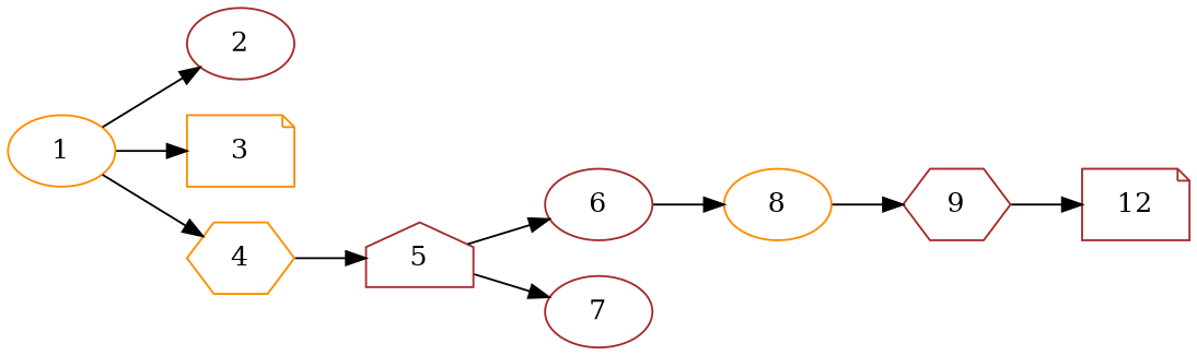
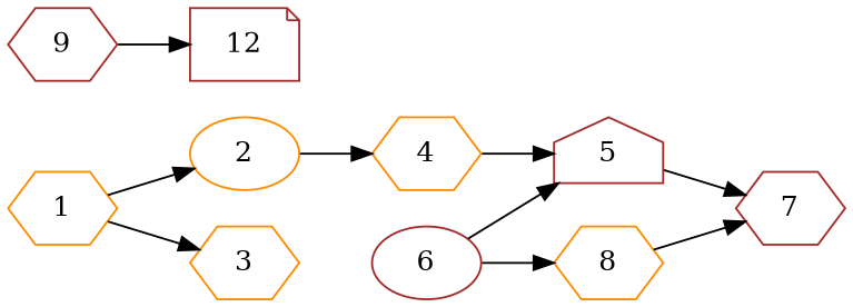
  digraph {
    rankdir=LR
    node [alpha=0.12 color=darkorange shape=hexagon]
-   1 [alpha=0.17 expect_size=52168996849380576 shape=ellipse]
-   2 [alpha=0.19 color=brown expect_size=4159953043023529 shape=ellipse]
-   3 [alpha=0.11 expect_size=5140581280679510 shape=note]
+   1 [alpha=0.17 expect_size=52168996849380576]
+   2 [alpha=0.19 expect_size=4159953043023529 shape=ellipse]
+   3 [alpha=0.11 expect_size=5140581280679510]
    4 [expect_size=85218861874332640]
    5 [alpha=0.04 color=brown expect_size=4303883161081443 shape=house]
    6 [alpha=0.06 color=brown expect_size=16796356495447949312 shape=ellipse]
-   7 [alpha=0.02 color=brown expect_size=2452491748381430 shape=ellipse]
-   8 [alpha=0.14 expect_size=258498080854082272 shape=ellipse]
+   7 [alpha=0.02 color=brown expect_size=2452491748381430]
+   8 [alpha=0.14 expect_size=258498080854082272]
    9 [color=brown expect_size=13771152118465478]
    n10 [alpha=0.08 color=brown expect_size=18600416732250112000 label=12 shape=note]
    1 -> 2
    1 -> 3
-   1 -> 4
+   2 -> 4
    4 -> 5
-   5 -> 6
+   6 -> 5
    5 -> 7
    6 -> 8
-   8 -> 9
+   8 -> 7
    9 -> n10
  }
